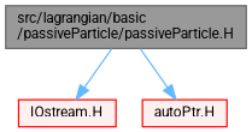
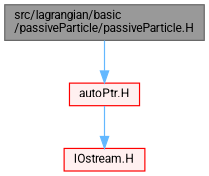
  digraph {
    fontname=Roboto
    node [color=red fillcolor="#FFF0F0" fontname=Roboto fontsize=10 shape=box style=filled]
    edge [color=steelblue1 fontname=Roboto fontsize=10 labelfontname=Helvetica labelfontsize=10 style=solid]
    n1 [color=gray40 fillcolor=grey60 fontcolor=black height=0.2 label="src/lagrangian/basic\l/passiveParticle/passiveParticle.H" width=0.4]
    n2 [height=0.2 label="IOstream.H" width=0.4]
    n3 [height=0.2 label="autoPtr.H" width=0.4]
-   n1 -> n2
+   n3 -> n2
    n1 -> n3
  }
